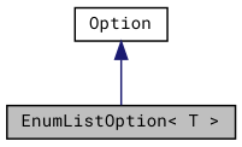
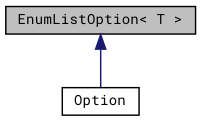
  digraph {
    fontname="Roboto Mono"
    node [color=black fontname="Roboto Mono" fontsize=10 shape=record style=filled]
    n1 [fillcolor=grey75 fontcolor=black height=0.2 label="EnumListOption\< T \>" width=0.4]
    n2 [fillcolor=white height=0.2 label=Option width=0.4]
-   n2 -> n1 [color=midnightblue dir=back fontname="Roboto Mono" fontsize=10 labelfontname=Helvetica labelfontsize=10 style=solid]
+   n1 -> n2 [color=midnightblue dir=back fontname="Roboto Mono" fontsize=10 labelfontname=Helvetica labelfontsize=10 style=solid]
  }
